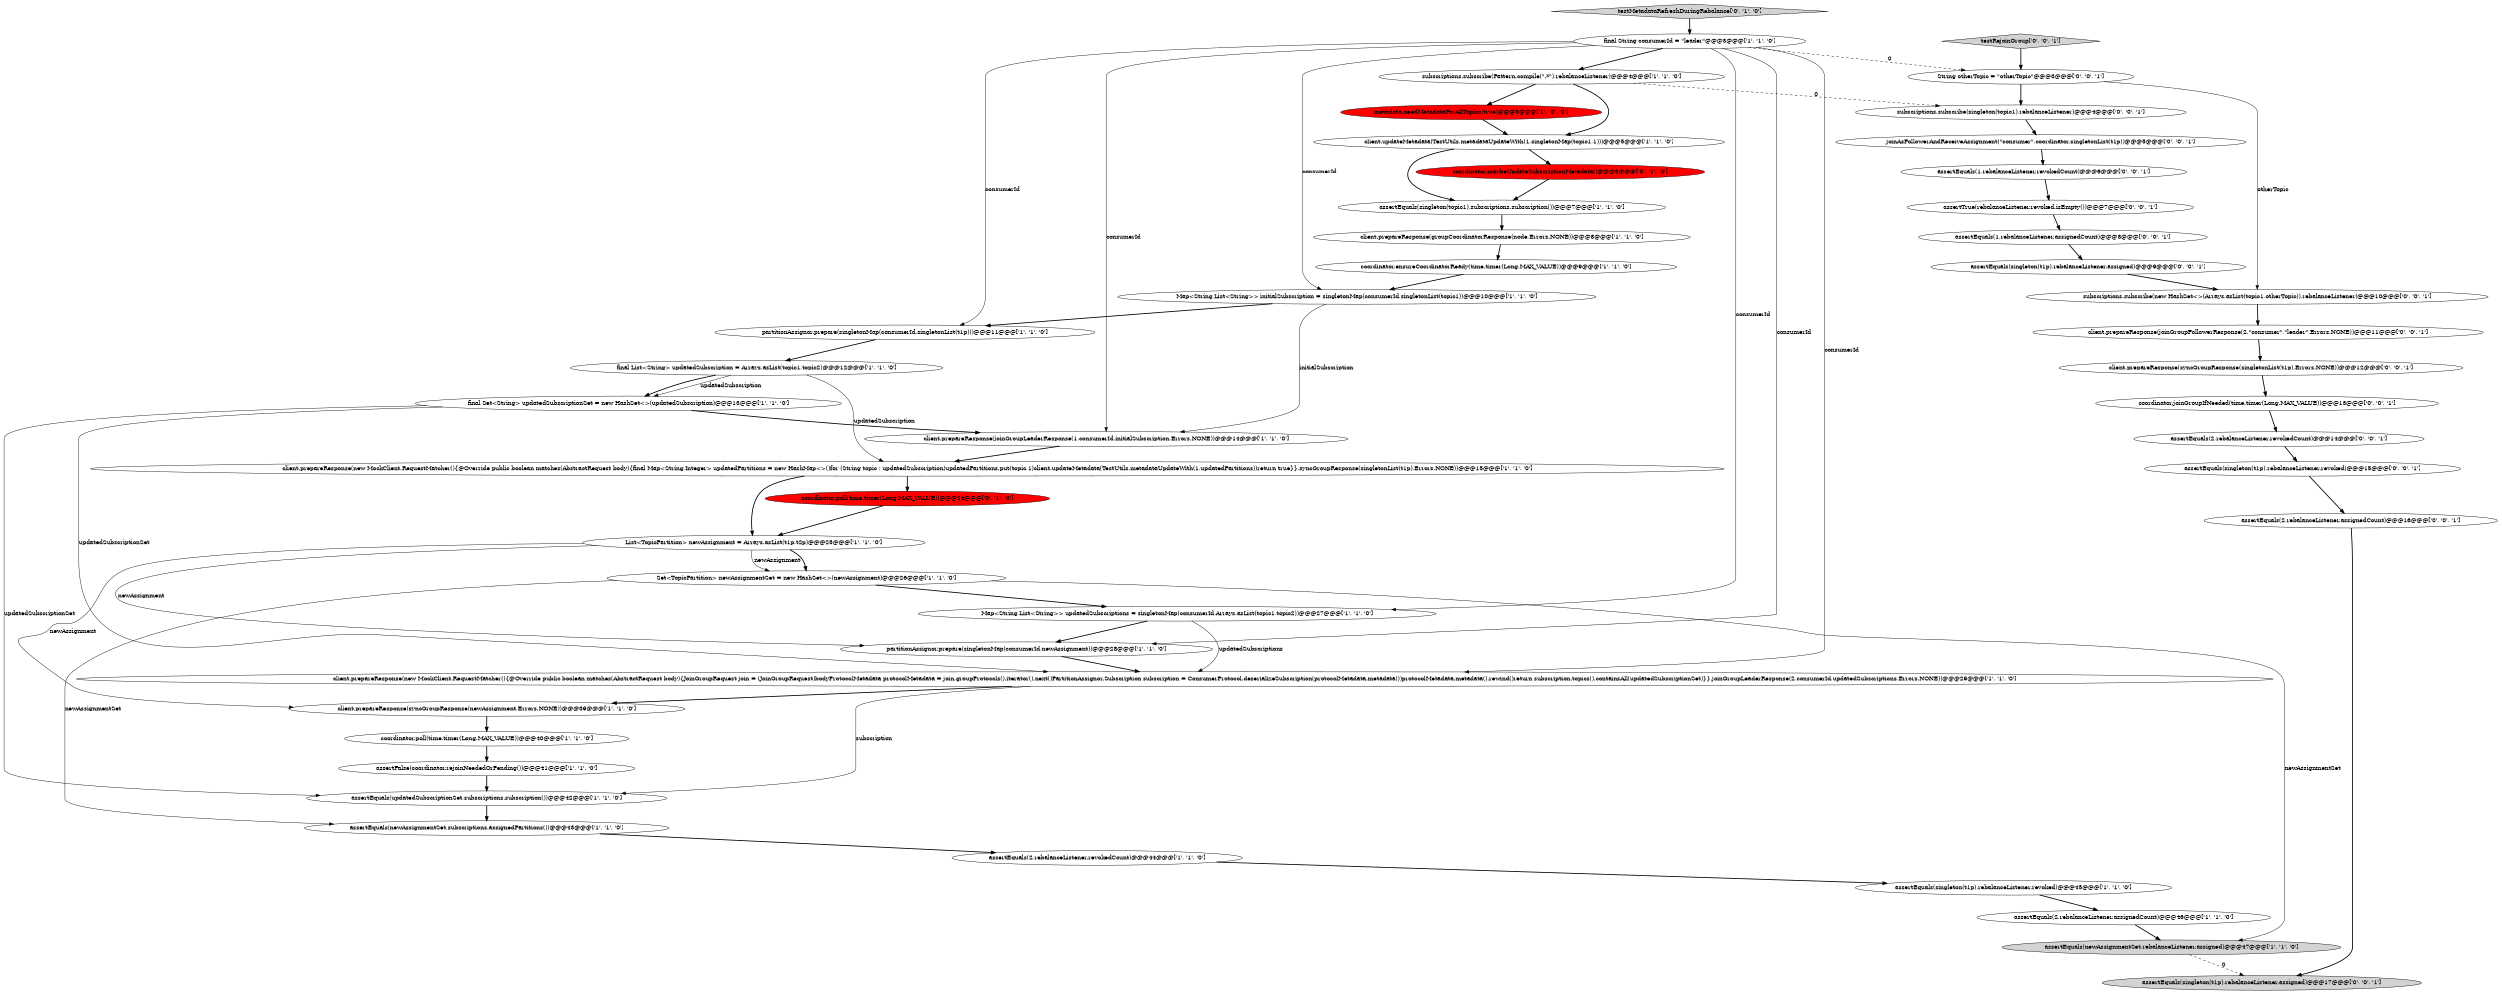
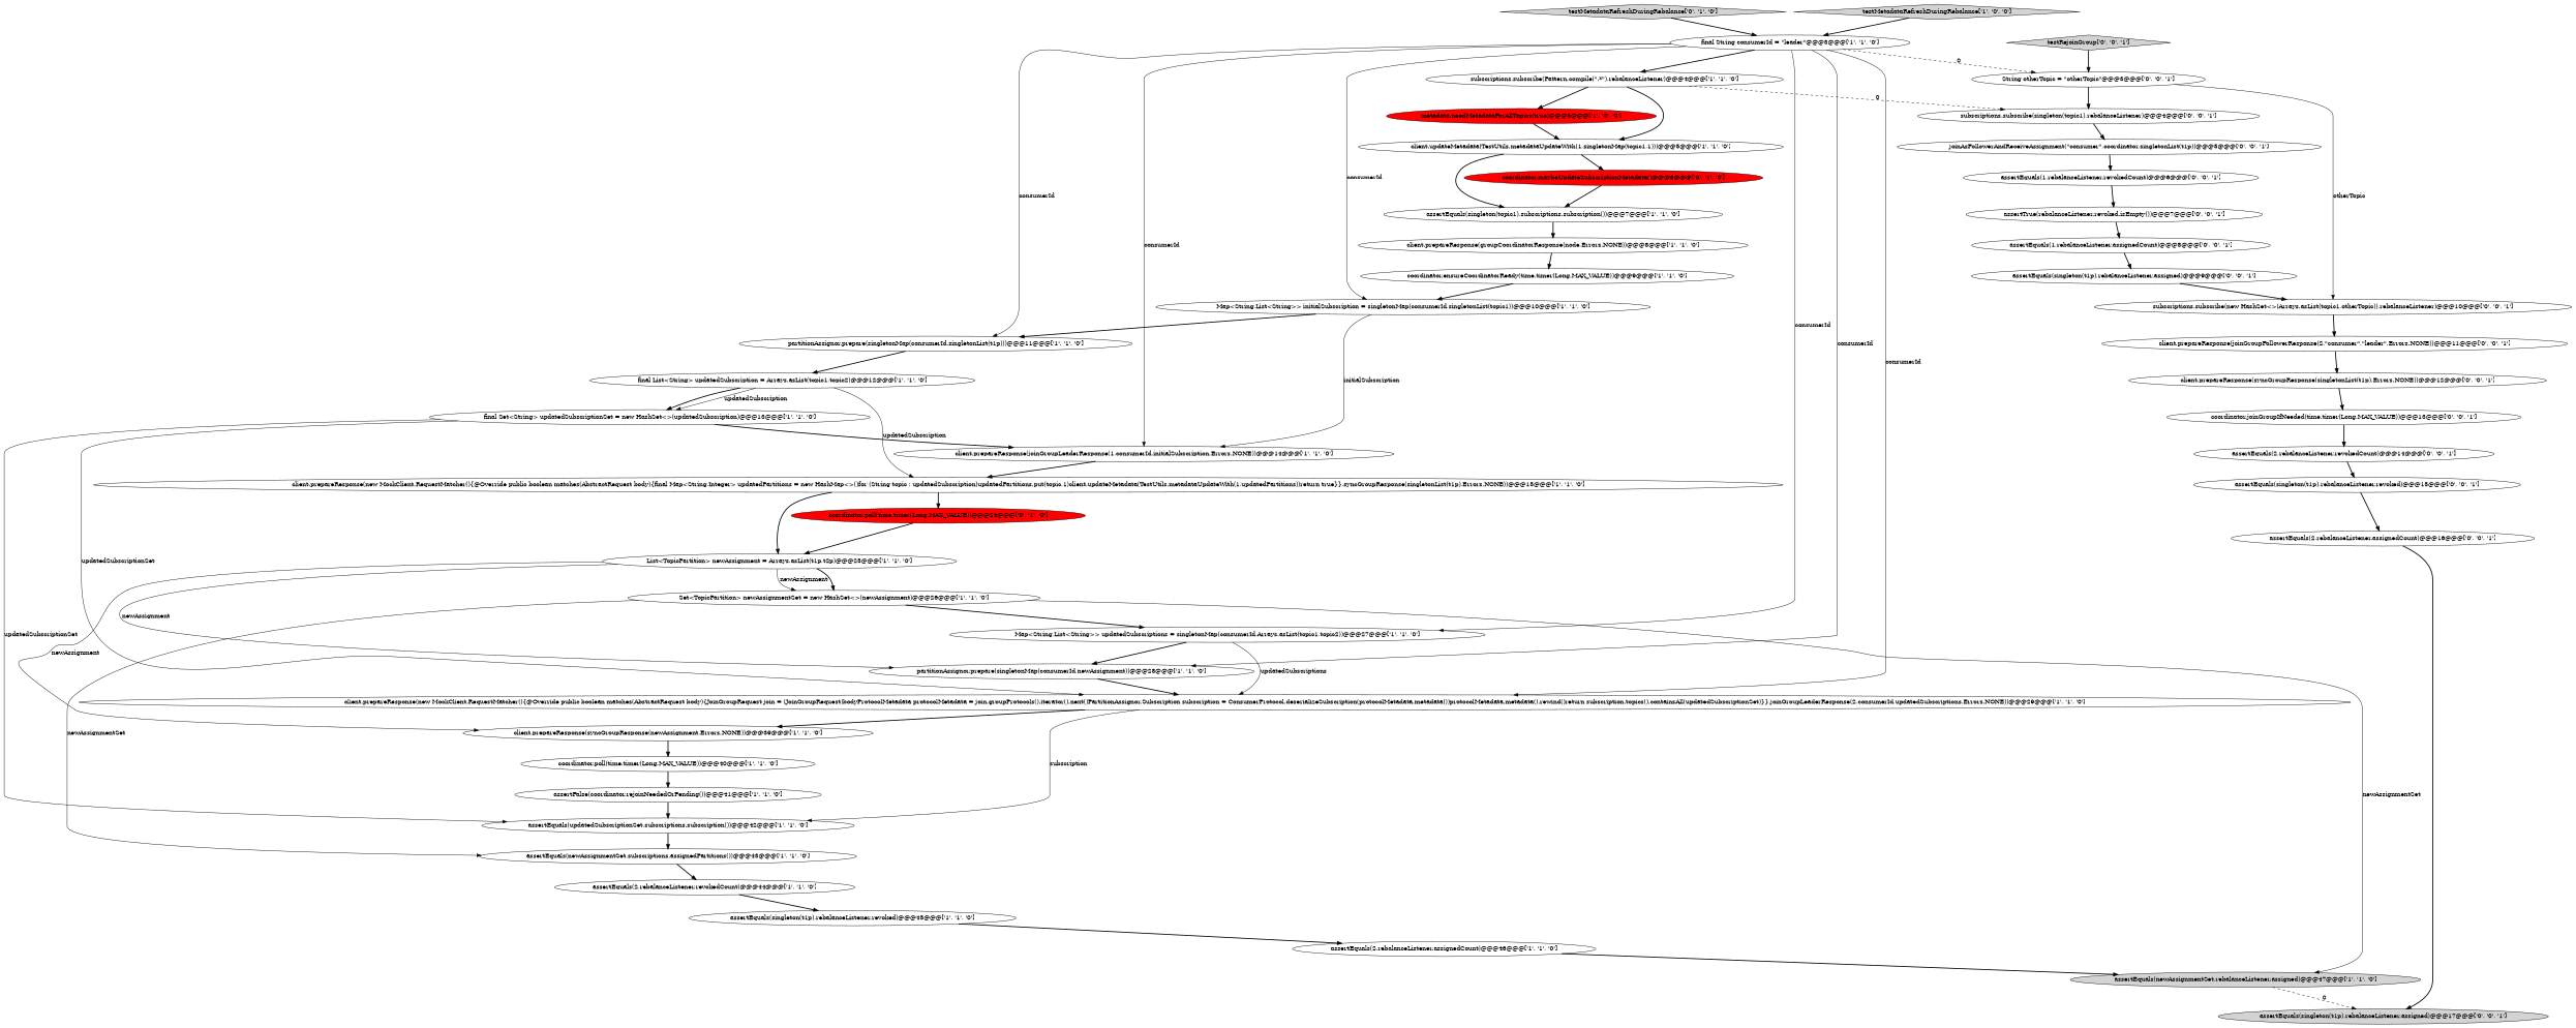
  digraph {
    node [fillcolor=white shape=ellipse style=filled]
    edge [style=bold]
    n1 [label="final Set<String> updatedSubscriptionSet = new HashSet<>(updatedSubscription)@@@13@@@['1', '1', '0']"]
    n2 [label="assertEquals(updatedSubscriptionSet,subscriptions.subscription())@@@42@@@['1', '1', '0']"]
    n3 [label="client.prepareResponse(joinGroupLeaderResponse(1,consumerId,initialSubscription,Errors.NONE))@@@14@@@['1', '1', '0']"]
    n4 [label="client.prepareResponse(new MockClient.RequestMatcher(){@Override public boolean matches(AbstractRequest body){JoinGroupRequest join = (JoinGroupRequest)bodyProtocolMetadata protocolMetadata = join.groupProtocols().iterator().next()PartitionAssignor.Subscription subscription = ConsumerProtocol.deserializeSubscription(protocolMetadata.metadata())protocolMetadata.metadata().rewind()return subscription.topics().containsAll(updatedSubscriptionSet)}},joinGroupLeaderResponse(2,consumerId,updatedSubscriptions,Errors.NONE))@@@29@@@['1', '1', '0']"]
    n5 [label="partitionAssignor.prepare(singletonMap(consumerId,newAssignment))@@@28@@@['1', '1', '0']"]
    n6 [label="assertEquals(newAssignmentSet,subscriptions.assignedPartitions())@@@43@@@['1', '1', '0']"]
    n7 [label="client.prepareResponse(syncGroupResponse(singletonList(t1p),Errors.NONE))@@@12@@@['0', '0', '1']"]
    n8 [label="coordinator.joinGroupIfNeeded(time.timer(Long.MAX_VALUE))@@@13@@@['0', '0', '1']"]
    n9 [fillcolor=lightgray label="assertEquals(newAssignmentSet,rebalanceListener.assigned)@@@47@@@['1', '1', '0']"]
    n10 [fillcolor=lightgray label="assertEquals(singleton(t1p),rebalanceListener.assigned)@@@17@@@['0', '0', '1']"]
    n11 [label="coordinator.ensureCoordinatorReady(time.timer(Long.MAX_VALUE))@@@9@@@['1', '1', '0']"]
    n12 [label="Map<String,List<String>> initialSubscription = singletonMap(consumerId,singletonList(topic1))@@@10@@@['1', '1', '0']"]
    n13 [label="subscriptions.subscribe(singleton(topic1),rebalanceListener)@@@4@@@['0', '0', '1']"]
    n14 [label="joinAsFollowerAndReceiveAssignment(\"consumer\",coordinator,singletonList(t1p))@@@5@@@['0', '0', '1']"]
    n15 [label="assertEquals(singleton(t1p),rebalanceListener.revoked)@@@15@@@['0', '0', '1']"]
    n16 [label="assertEquals(2,rebalanceListener.assignedCount)@@@16@@@['0', '0', '1']"]
    n17 [label="assertEquals(singleton(t1p),rebalanceListener.assigned)@@@9@@@['0', '0', '1']"]
    n18 [label="subscriptions.subscribe(new HashSet<>(Arrays.asList(topic1,otherTopic)),rebalanceListener)@@@10@@@['0', '0', '1']"]
    n19 [label="assertEquals(1,rebalanceListener.revokedCount)@@@6@@@['0', '0', '1']"]
    n20 [label="assertTrue(rebalanceListener.revoked.isEmpty())@@@7@@@['0', '0', '1']"]
    n21 [label="assertEquals(2,rebalanceListener.revokedCount)@@@44@@@['1', '1', '0']"]
    n22 [label="assertEquals(singleton(t1p),rebalanceListener.revoked)@@@45@@@['1', '1', '0']"]
    n23 [label="assertFalse(coordinator.rejoinNeededOrPending())@@@41@@@['1', '1', '0']"]
    n24 [label="client.prepareResponse(joinGroupFollowerResponse(2,\"consumer\",\"leader\",Errors.NONE))@@@11@@@['0', '0', '1']"]
    n25 [label="assertEquals(2,rebalanceListener.revokedCount)@@@14@@@['0', '0', '1']"]
    n26 [fillcolor=lightgray label="testRejoinGroup['0', '0', '1']" shape=diamond]
    n27 [label="String otherTopic = \"otherTopic\"@@@3@@@['0', '0', '1']"]
    n28 [label="client.prepareResponse(new MockClient.RequestMatcher(){@Override public boolean matches(AbstractRequest body){final Map<String,Integer> updatedPartitions = new HashMap<>()for (String topic : updatedSubscription)updatedPartitions.put(topic,1)client.updateMetadata(TestUtils.metadataUpdateWith(1,updatedPartitions))return true}},syncGroupResponse(singletonList(t1p),Errors.NONE))@@@15@@@['1', '1', '0']"]
    n29 [label="coordinator.poll(time.timer(Long.MAX_VALUE))@@@40@@@['1', '1', '0']"]
    n30 [label="client.prepareResponse(syncGroupResponse(newAssignment,Errors.NONE))@@@39@@@['1', '1', '0']"]
    n31 [label="final List<String> updatedSubscription = Arrays.asList(topic1,topic2)@@@12@@@['1', '1', '0']"]
    n32 [label="subscriptions.subscribe(Pattern.compile(\".*\"),rebalanceListener)@@@4@@@['1', '1', '0']"]
    n33 [fillcolor=red label="metadata.needMetadataForAllTopics(true)@@@5@@@['1', '0', '0']"]
    n34 [label="client.updateMetadata(TestUtils.metadataUpdateWith(1,singletonMap(topic1,1)))@@@5@@@['1', '1', '0']"]
    n35 [label="List<TopicPartition> newAssignment = Arrays.asList(t1p,t2p)@@@25@@@['1', '1', '0']"]
    n36 [label="Set<TopicPartition> newAssignmentSet = new HashSet<>(newAssignment)@@@26@@@['1', '1', '0']"]
    n37 [label="partitionAssignor.prepare(singletonMap(consumerId,singletonList(t1p)))@@@11@@@['1', '1', '0']"]
    n38 [label="client.prepareResponse(groupCoordinatorResponse(node,Errors.NONE))@@@8@@@['1', '1', '0']"]
    n39 [fillcolor=lightgray label="testMetadataRefreshDuringRebalance['0', '1', '0']" shape=diamond]
    n40 [label="final String consumerId = \"leader\"@@@3@@@['1', '1', '0']"]
    n41 [fillcolor=red label="coordinator.maybeUpdateSubscriptionMetadata()@@@6@@@['0', '1', '0']"]
    n42 [label="assertEquals(singleton(topic1),subscriptions.subscription())@@@7@@@['1', '1', '0']"]
    n43 [label="assertEquals(2,rebalanceListener.assignedCount)@@@46@@@['1', '1', '0']"]
    n44 [label="Map<String,List<String>> updatedSubscriptions = singletonMap(consumerId,Arrays.asList(topic1,topic2))@@@27@@@['1', '1', '0']"]
    n45 [fillcolor=red label="coordinator.poll(time.timer(Long.MAX_VALUE))@@@24@@@['0', '1', '0']"]
+   n46 [fillcolor=lightgray label="testMetadataRefreshDuringRebalance['1', '0', '0']" shape=diamond]
    n47 [label="assertEquals(1,rebalanceListener.assignedCount)@@@8@@@['0', '0', '1']"]
    n1 -> n2 [label=updatedSubscriptionSet style=solid]
    n1 -> n3
    n1 -> n4 [label=updatedSubscriptionSet style=solid]
    n2 -> n6
    n3 -> n28
    n4 -> n2 [label=subscription style=solid]
    n4 -> n30
    n5 -> n4
    n6 -> n21
    n7 -> n8
    n8 -> n25
    n9 -> n10 [label=0 style=dashed]
    n11 -> n12
    n12 -> n3 [label=initialSubscription style=solid]
    n12 -> n37
    n13 -> n14
    n14 -> n19
    n15 -> n16
    n16 -> n10
    n17 -> n18
    n18 -> n24
    n19 -> n20
    n20 -> n47
    n21 -> n22
    n22 -> n43
    n23 -> n2
    n24 -> n7
    n25 -> n15
    n26 -> n27
    n27 -> n13
    n27 -> n18 [label=otherTopic style=solid]
    n28 -> n35
    n28 -> n45
    n29 -> n23
    n30 -> n29
    n31 -> n1 [label=updatedSubscription style=solid]
    n31 -> n1
    n31 -> n28 [label=updatedSubscription style=solid]
    n32 -> n13 [label=0 style=dashed]
    n32 -> n33
    n32 -> n34
    n33 -> n34
    n34 -> n41
    n34 -> n42
    n35 -> n5 [label=newAssignment style=solid]
    n35 -> n30 [label=newAssignment style=solid]
    n35 -> n36 [label=newAssignment style=solid]
    n35 -> n36
    n36 -> n6 [label=newAssignmentSet style=solid]
    n36 -> n9 [label=newAssignmentSet style=solid]
    n36 -> n44
    n37 -> n31
    n38 -> n11
    n39 -> n40
    n40 -> n3 [label=consumerId style=solid]
    n40 -> n4 [label=consumerId style=solid]
    n40 -> n5 [label=consumerId style=solid]
    n40 -> n12 [label=consumerId style=solid]
    n40 -> n27 [label=0 style=dashed]
    n40 -> n32
    n40 -> n37 [label=consumerId style=solid]
    n40 -> n44 [label=consumerId style=solid]
    n41 -> n42
    n42 -> n38
    n43 -> n9
    n44 -> n4 [label=updatedSubscriptions style=solid]
    n44 -> n5
    n45 -> n35
+   n46 -> n40
    n47 -> n17
  }
